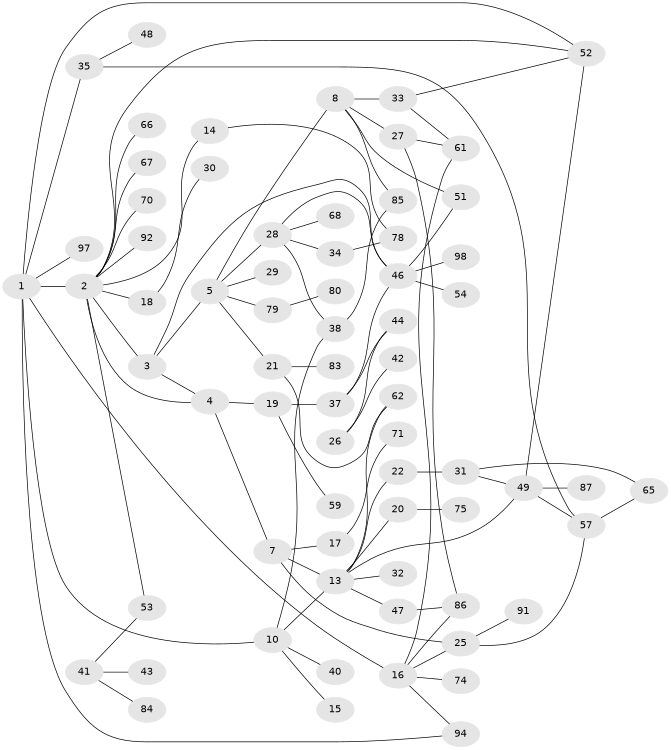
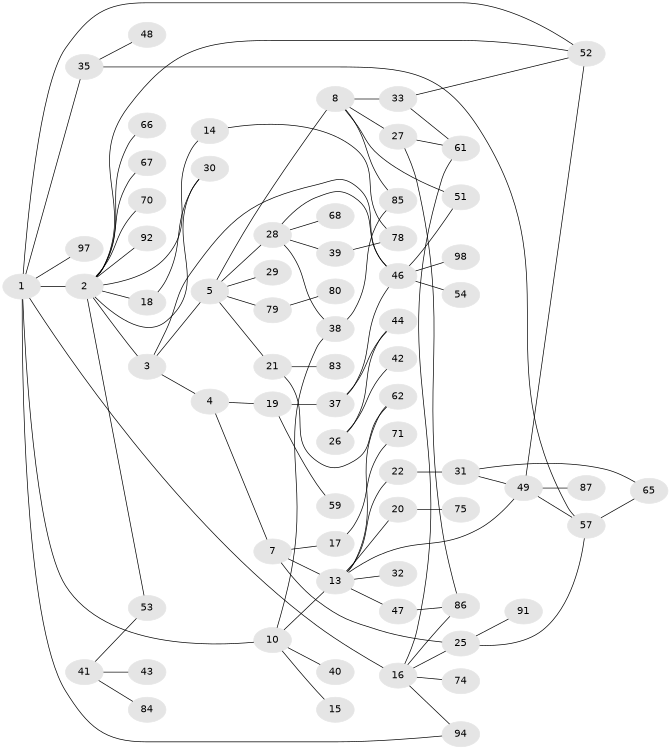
  graph {
    fontname="DejaVu Sans"
    rankdir=LR
    node [color=gray90 fontname="DejaVu Sans" style=filled]
    edge [fontname="DejaVu Sans"]
    1 [super="+9"]
    2 [super="+14"]
    10 [super="+11"]
    16 [super="+60"]
    35 [super="+69"]
    52
    94
    97
    3 [super="+36"]
    18 [super="+96"]
    30
    53
    n13 [label=14]
    66 [super="+100"]
    67
    70
    92
    13 [super="+24"]
    15
    38 [super="+39"]
    40
    25 [super="+73"]
    61 [super="+90"]
    74 [super="+77"]
    86
    57 [super="+58"]
    48
    4 [super="+63"]
    5 [super="+6"]
    46 [super="+93"]
    78
    7
    19 [super="+23"]
    8 [super="+12"]
    21 [super="+45"]
    28
    29
    79
    51
    54
    98
    17 [super="+89"]
    37
    59
    27 [super="+88"]
    33 [super="+95"]
    85
    62
    83
    26
    42
    44 [super="+55"]
-   34 [super="+76"]
+   34 [super="+76" label=39]
    68
    80 [super="+81"]
    20
    22 [super="+56"]
    32
    47
    49 [super="+82"]
    71 [super="+72"]
    91
    41 [super="+50"]
    43
    84
    75
    31 [super="+99"]
    87
    65
    1 -- 2
    1 -- 10
    1 -- 16
    1 -- 35
    1 -- 52
    1 -- 94
    1 -- 97
    2 -- 52
    2 -- 3
    2 -- 18
-   2 -- 4
+   2 -- 30
    2 -- 53
    2 -- n13
    2 -- 66
    2 -- 67
    2 -- 70
    2 -- 92
    10 -- 13
    10 -- 15
    10 -- 38
    10 -- 40
    16 -- 94
    16 -- 25
    16 -- 61 [weight=2]
    16 -- 74
    16 -- 86
    35 -- 57
    35 -- 48
    3 -- 4
    3 -- 5
    3 -- 46
    18 -- 30
    n13 -- 78
    13 -- 62
    13 -- 20
    13 -- 22
    13 -- 32
    13 -- 47
    13 -- 49
    38 -- 85
    25 -- 57
    25 -- 91
    57 -- 65
    4 -- 7
    4 -- 19
    5 -- 8
    5 -- 21
    5 -- 28
    5 -- 29
    5 -- 79
    46 -- 51
    46 -- 54
    46 -- 98
    7 -- 13
    7 -- 25
    7 -- 17
    19 -- 37
    19 -- 59
    8 -- 51
    8 -- 27
    8 -- 33
    8 -- 85
    21 -- 62
    21 -- 83
    28 -- 38
    28 -- 46
    28 -- 34
    28 -- 68
    79 -- 80
    17 -- 71
    37 -- 46
    37 -- 44
    27 -- 61
    27 -- 86
    33 -- 52
    33 -- 61
    26 -- 42
    26 -- 44
    34 -- 78
    20 -- 75
    22 -- 31
    47 -- 86
    49 -- 52
    49 -- 57
    49 -- 87
    41 -- 53
    41 -- 43
    41 -- 84
    31 -- 49
    31 -- 65
  }
